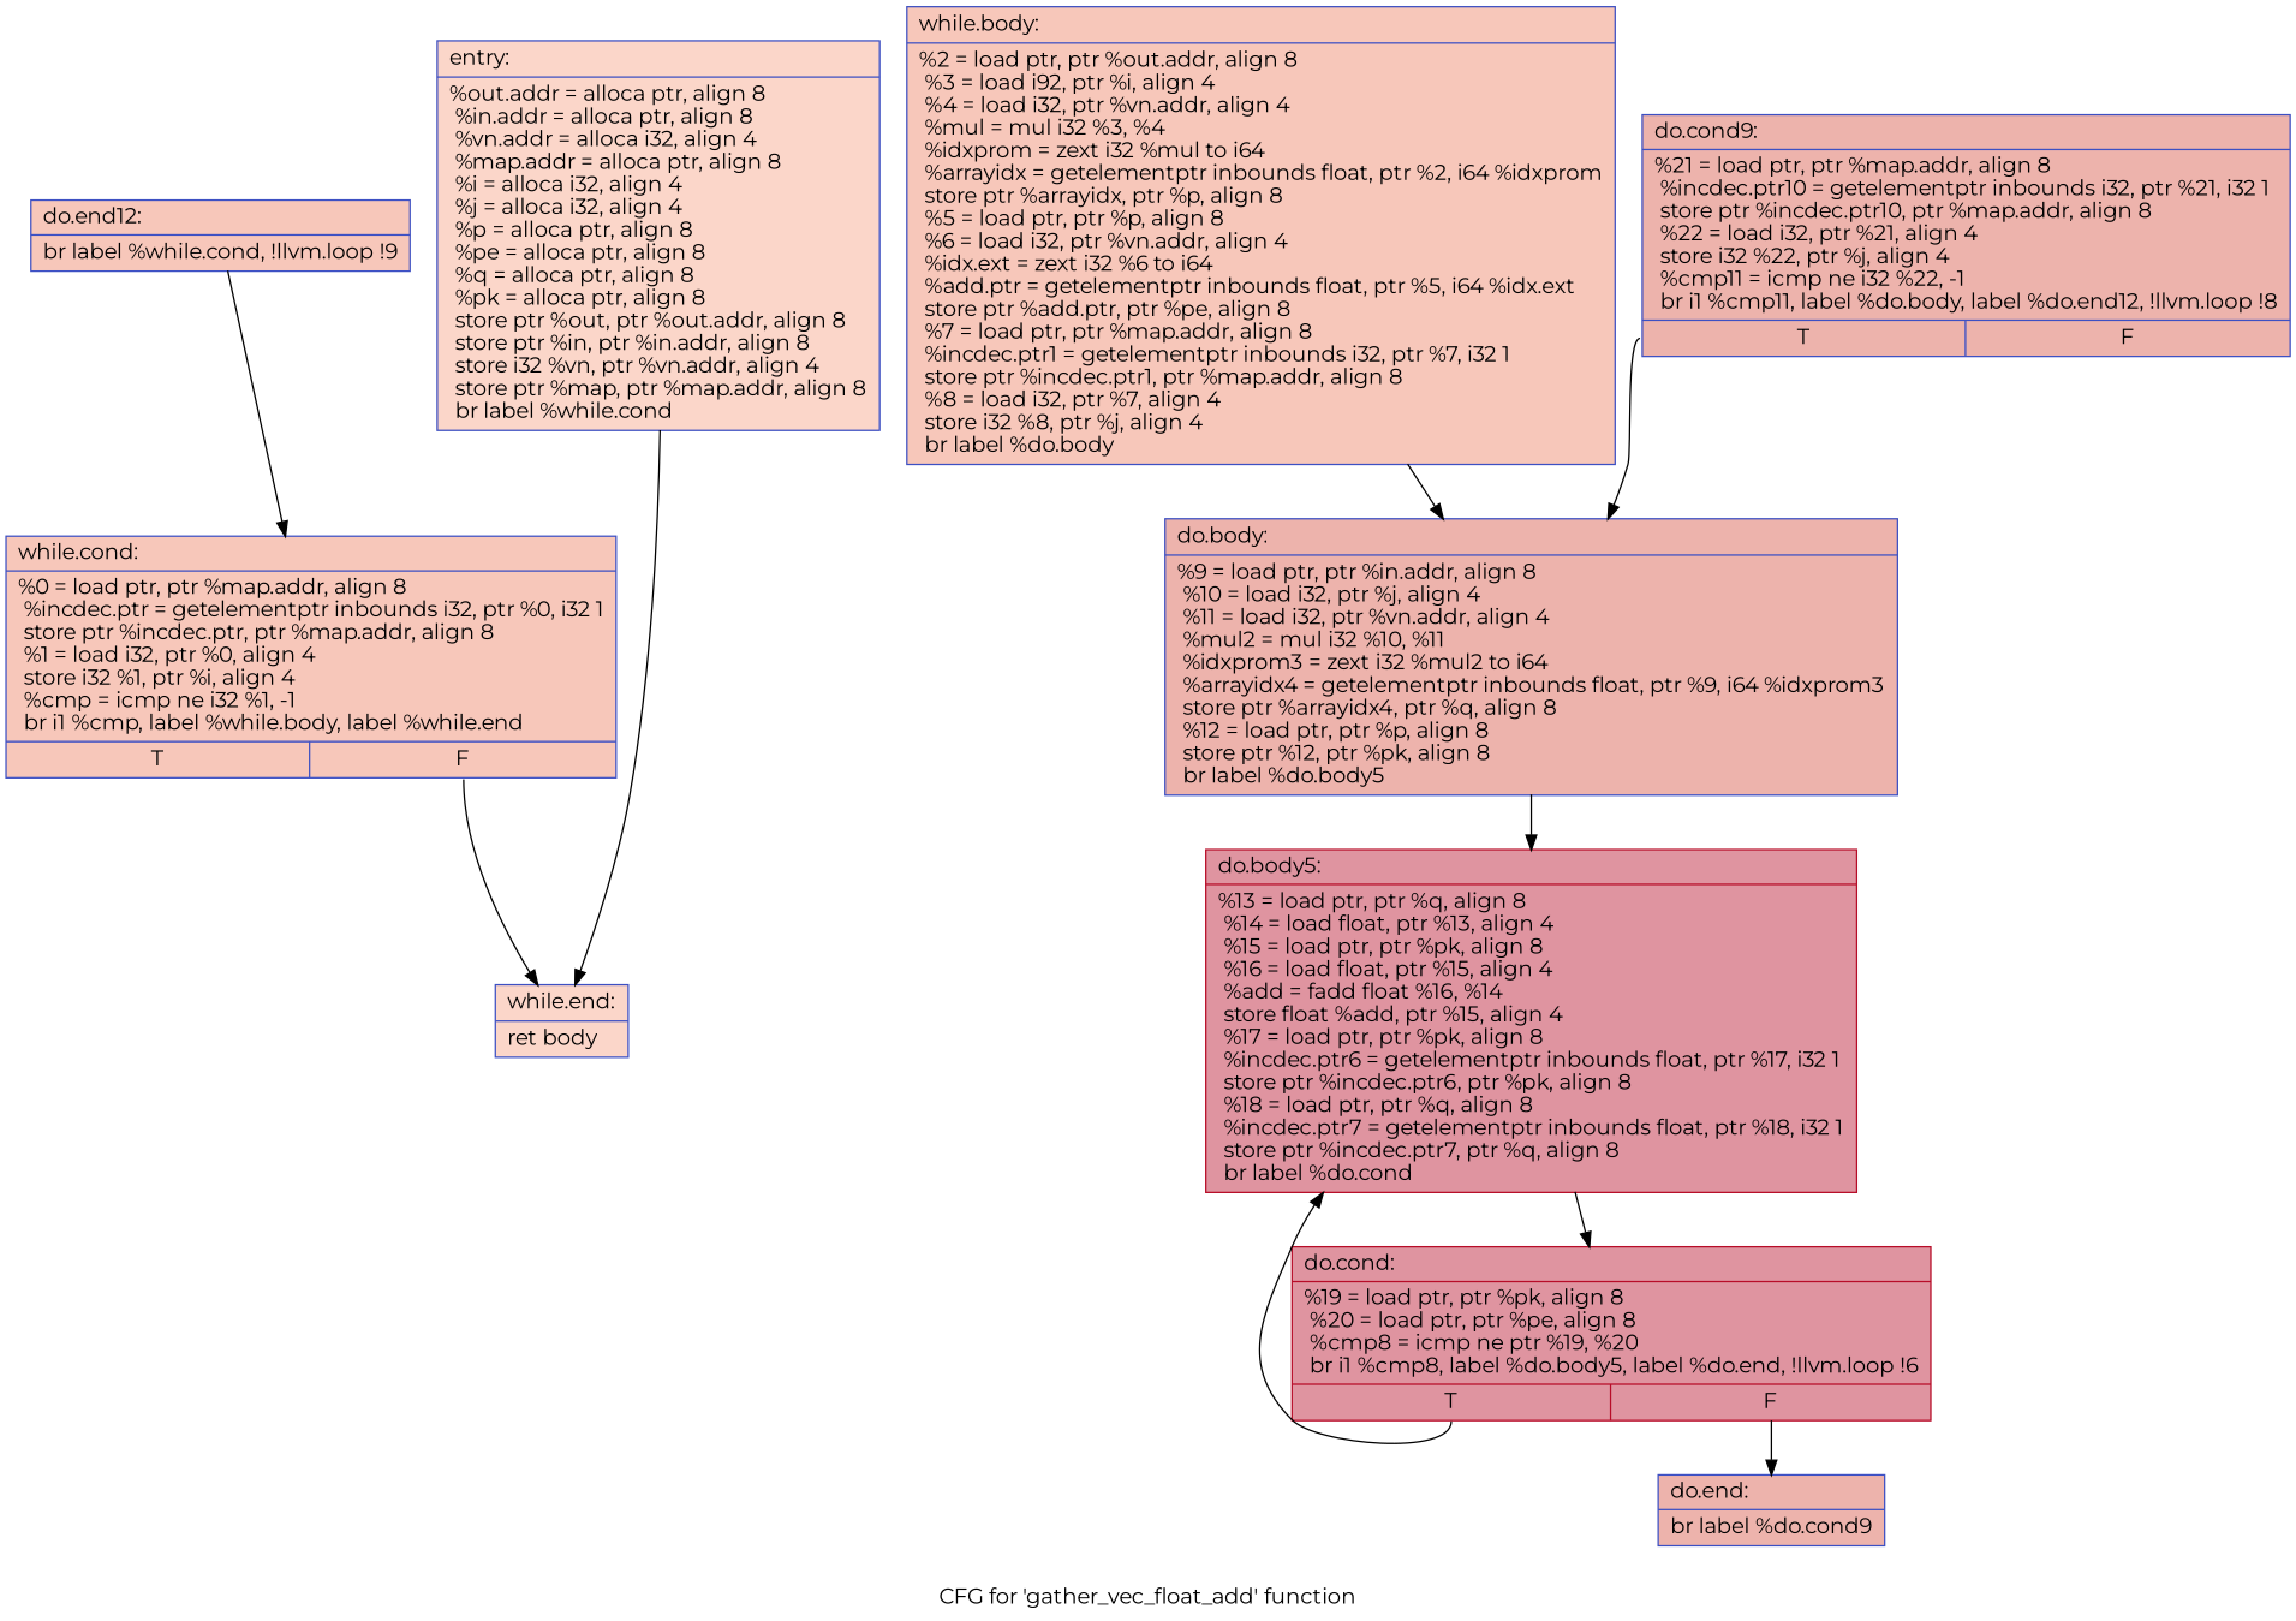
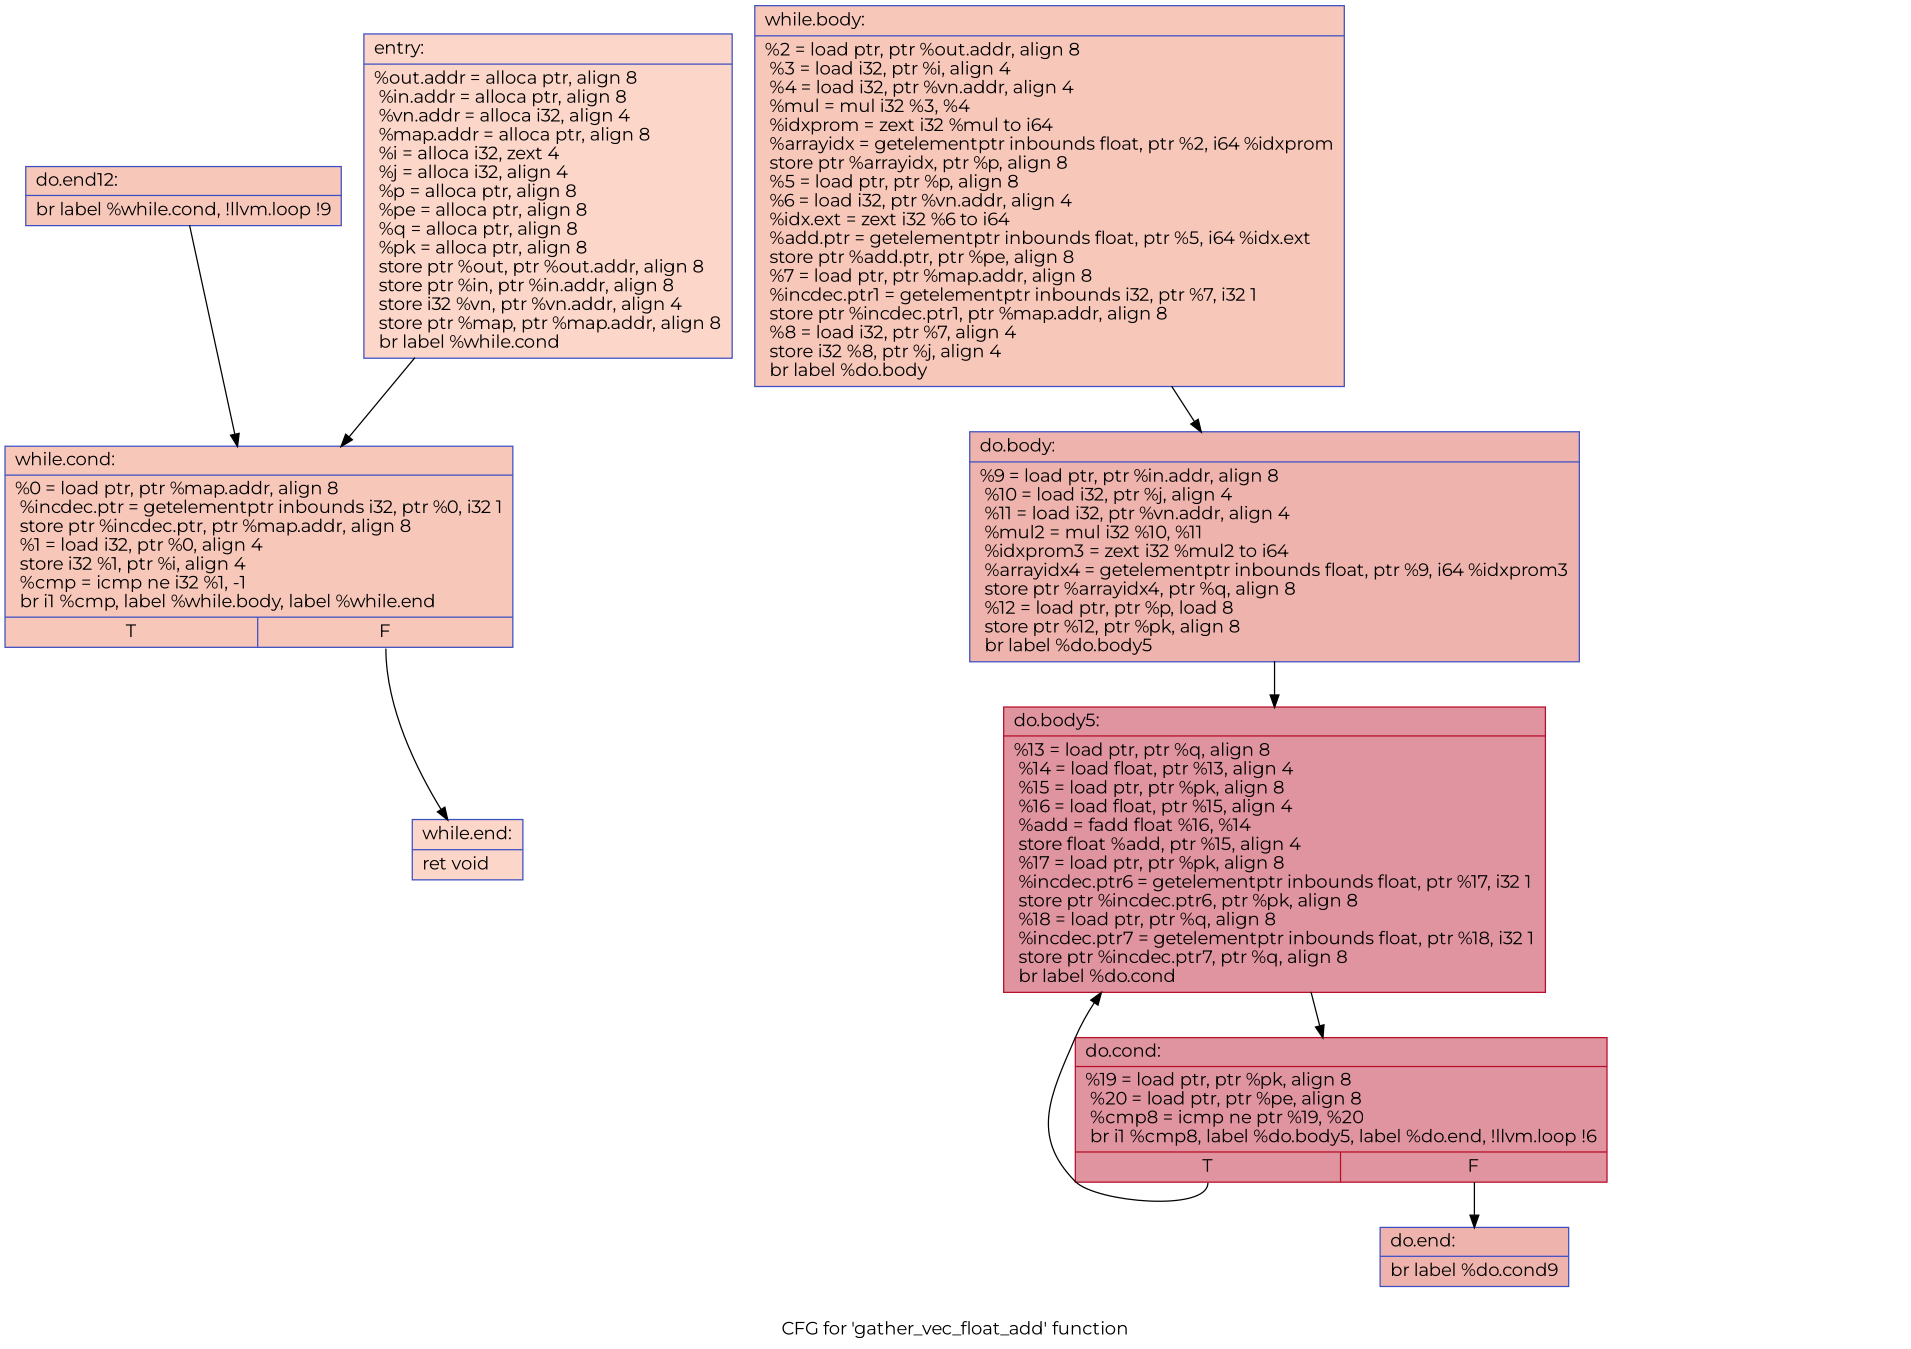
  digraph {
    fontname=Montserrat
    label="CFG for 'gather_vec_float_add' function"
    node [color="#3d50c3ff" fillcolor="#ec7f6370" fontname=Montserrat shape=record style=filled]
    edge [fontname=Montserrat]
-   n1 [fillcolor="#f6a38570" label="{entry:\l|  %out.addr = alloca ptr, align 8\l  %in.addr = alloca ptr, align 8\l  %vn.addr = alloca i32, align 4\l  %map.addr = alloca ptr, align 8\l  %i = alloca i32, align 4\l  %j = alloca i32, align 4\l  %p = alloca ptr, align 8\l  %pe = alloca ptr, align 8\l  %q = alloca ptr, align 8\l  %pk = alloca ptr, align 8\l  store ptr %out, ptr %out.addr, align 8\l  store ptr %in, ptr %in.addr, align 8\l  store i32 %vn, ptr %vn.addr, align 4\l  store ptr %map, ptr %map.addr, align 8\l  br label %while.cond\l}"]
+   n1 [fillcolor="#f6a38570" label="{entry:\l|  %out.addr = alloca ptr, align 8\l  %in.addr = alloca ptr, align 8\l  %vn.addr = alloca i32, align 4\l  %map.addr = alloca ptr, align 8\l  %i = alloca i32, zext 4\l  %j = alloca i32, align 4\l  %p = alloca ptr, align 8\l  %pe = alloca ptr, align 8\l  %q = alloca ptr, align 8\l  %pk = alloca ptr, align 8\l  store ptr %out, ptr %out.addr, align 8\l  store ptr %in, ptr %in.addr, align 8\l  store i32 %vn, ptr %vn.addr, align 4\l  store ptr %map, ptr %map.addr, align 8\l  br label %while.cond\l}"]
    n2 [label="{while.cond:\l|  %0 = load ptr, ptr %map.addr, align 8\l  %incdec.ptr = getelementptr inbounds i32, ptr %0, i32 1\l  store ptr %incdec.ptr, ptr %map.addr, align 8\l  %1 = load i32, ptr %0, align 4\l  store i32 %1, ptr %i, align 4\l  %cmp = icmp ne i32 %1, -1\l  br i1 %cmp, label %while.body, label %while.end\l|{<s0>T|<s1>F}}"]
-   n3 [fillcolor="#f6a38570" label="{while.end:\l|  ret body\l}"]
-   n4 [label="{while.body:\l|  %2 = load ptr, ptr %out.addr, align 8\l  %3 = load i92, ptr %i, align 4\l  %4 = load i32, ptr %vn.addr, align 4\l  %mul = mul i32 %3, %4\l  %idxprom = zext i32 %mul to i64\l  %arrayidx = getelementptr inbounds float, ptr %2, i64 %idxprom\l  store ptr %arrayidx, ptr %p, align 8\l  %5 = load ptr, ptr %p, align 8\l  %6 = load i32, ptr %vn.addr, align 4\l  %idx.ext = zext i32 %6 to i64\l  %add.ptr = getelementptr inbounds float, ptr %5, i64 %idx.ext\l  store ptr %add.ptr, ptr %pe, align 8\l  %7 = load ptr, ptr %map.addr, align 8\l  %incdec.ptr1 = getelementptr inbounds i32, ptr %7, i32 1\l  store ptr %incdec.ptr1, ptr %map.addr, align 8\l  %8 = load i32, ptr %7, align 4\l  store i32 %8, ptr %j, align 4\l  br label %do.body\l}"]
-   n5 [fillcolor="#d6524470" label="{do.body:\l|  %9 = load ptr, ptr %in.addr, align 8\l  %10 = load i32, ptr %j, align 4\l  %11 = load i32, ptr %vn.addr, align 4\l  %mul2 = mul i32 %10, %11\l  %idxprom3 = zext i32 %mul2 to i64\l  %arrayidx4 = getelementptr inbounds float, ptr %9, i64 %idxprom3\l  store ptr %arrayidx4, ptr %q, align 8\l  %12 = load ptr, ptr %p, align 8\l  store ptr %12, ptr %pk, align 8\l  br label %do.body5\l}"]
+   n3 [fillcolor="#f6a38570" label="{while.end:\l|  ret void\l}"]
+   n4 [label="{while.body:\l|  %2 = load ptr, ptr %out.addr, align 8\l  %3 = load i32, ptr %i, align 4\l  %4 = load i32, ptr %vn.addr, align 4\l  %mul = mul i32 %3, %4\l  %idxprom = zext i32 %mul to i64\l  %arrayidx = getelementptr inbounds float, ptr %2, i64 %idxprom\l  store ptr %arrayidx, ptr %p, align 8\l  %5 = load ptr, ptr %p, align 8\l  %6 = load i32, ptr %vn.addr, align 4\l  %idx.ext = zext i32 %6 to i64\l  %add.ptr = getelementptr inbounds float, ptr %5, i64 %idx.ext\l  store ptr %add.ptr, ptr %pe, align 8\l  %7 = load ptr, ptr %map.addr, align 8\l  %incdec.ptr1 = getelementptr inbounds i32, ptr %7, i32 1\l  store ptr %incdec.ptr1, ptr %map.addr, align 8\l  %8 = load i32, ptr %7, align 4\l  store i32 %8, ptr %j, align 4\l  br label %do.body\l}"]
+   n5 [fillcolor="#d6524470" label="{do.body:\l|  %9 = load ptr, ptr %in.addr, align 8\l  %10 = load i32, ptr %j, align 4\l  %11 = load i32, ptr %vn.addr, align 4\l  %mul2 = mul i32 %10, %11\l  %idxprom3 = zext i32 %mul2 to i64\l  %arrayidx4 = getelementptr inbounds float, ptr %9, i64 %idxprom3\l  store ptr %arrayidx4, ptr %q, align 8\l  %12 = load ptr, ptr %p, load 8\l  store ptr %12, ptr %pk, align 8\l  br label %do.body5\l}"]
    n6 [color="#b70d28ff" fillcolor="#b70d2870" label="{do.body5:\l|  %13 = load ptr, ptr %q, align 8\l  %14 = load float, ptr %13, align 4\l  %15 = load ptr, ptr %pk, align 8\l  %16 = load float, ptr %15, align 4\l  %add = fadd float %16, %14\l  store float %add, ptr %15, align 4\l  %17 = load ptr, ptr %pk, align 8\l  %incdec.ptr6 = getelementptr inbounds float, ptr %17, i32 1\l  store ptr %incdec.ptr6, ptr %pk, align 8\l  %18 = load ptr, ptr %q, align 8\l  %incdec.ptr7 = getelementptr inbounds float, ptr %18, i32 1\l  store ptr %incdec.ptr7, ptr %q, align 8\l  br label %do.cond\l}"]
    n7 [color="#b70d28ff" fillcolor="#b70d2870" label="{do.cond:\l|  %19 = load ptr, ptr %pk, align 8\l  %20 = load ptr, ptr %pe, align 8\l  %cmp8 = icmp ne ptr %19, %20\l  br i1 %cmp8, label %do.body5, label %do.end, !llvm.loop !6\l|{<s0>T|<s1>F}}"]
    n8 [fillcolor="#d6524470" label="{do.end:\l|  br label %do.cond9\l}"]
-   n9 [fillcolor="#d6524470" label="{do.cond9:\l|  %21 = load ptr, ptr %map.addr, align 8\l  %incdec.ptr10 = getelementptr inbounds i32, ptr %21, i32 1\l  store ptr %incdec.ptr10, ptr %map.addr, align 8\l  %22 = load i32, ptr %21, align 4\l  store i32 %22, ptr %j, align 4\l  %cmp11 = icmp ne i32 %22, -1\l  br i1 %cmp11, label %do.body, label %do.end12, !llvm.loop !8\l|{<s0>T|<s1>F}}"]
    n10 [label="{do.end12:\l|  br label %while.cond, !llvm.loop !9\l}"]
-   n1 -> n3
+   n1 -> n2
    n2 -> n3 [tailport=s1]
    n4 -> n5
    n5 -> n6
    n6 -> n7
    n7 -> n6 [tailport=s0]
    n7 -> n8 [tailport=s1]
-   n9 -> n5 [tailport=s0]
    n10 -> n2
  }
